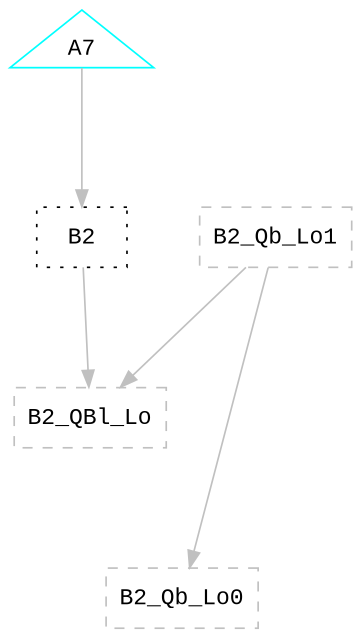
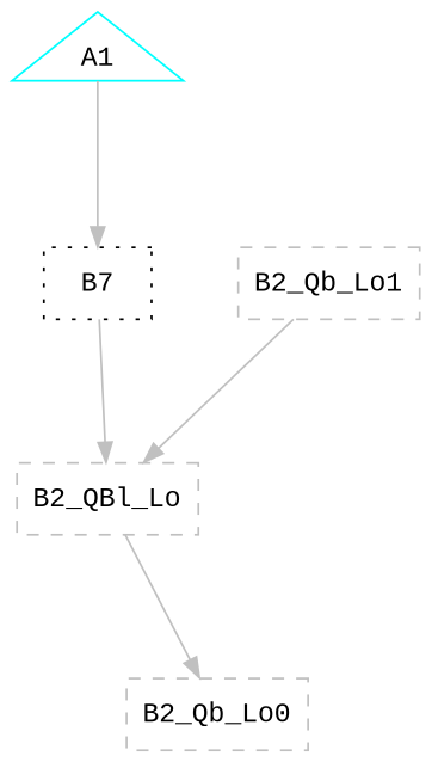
  digraph {
    fontname="Liberation Mono"
    mindist=1.0
    nodesep=0.6
    rankdir=TB
    ranksep=1.0
    root=Demo
    node [color=gray cpu=0 fillcolor=white flags="0x0000000a" fontname="Liberation Mono" shape=rectangle style="dashed, filled" type=qbuf]
    edge [color=gray fontname="Liberation Mono" type=meta]
-   A1 [beamproc=beamA bpentry=false bpexit=false color=cyan flags="0x00000000" patentry=false patexit=false pattern=patternA shape=triangle startoffs=8391160982036611172 style=filled thread=0 toffs=7308895133777555061 type=startthread label=A7]
-   B2 [beamproc=beamB bpentry=false bpexit=false color=black flags="0x00100008" patentry=false patexit=false pattern=patternB qhi=false qil=false qlo=true style="dotted, filled" tperiod=1000 type=blockalign]
+   A1 [beamproc=beamA bpentry=false bpexit=false color=cyan flags="0x00000000" patentry=false patexit=false pattern=patternA shape=triangle startoffs=8391160982036611172 style=filled thread=0 toffs=7308895133777555061 type=startthread]
+   B2 [beamproc=beamB bpentry=false bpexit=false color=black flags="0x00100008" patentry=false patexit=false pattern=patternB qhi=false qil=false qlo=true style="dotted, filled" tperiod=1000 type=blockalign label=B7]
    B2_QBl_Lo [flags="0x00000009" type=qinfo]
    B2_Qb_Lo0
    B2_Qb_Lo1
    A1 -> B2 [type=origindst]
    B2 -> B2_QBl_Lo [type=priolo]
-   B2_Qb_Lo1 -> B2_Qb_Lo0
+   B2_QBl_Lo -> B2_Qb_Lo0
    B2_Qb_Lo1 -> B2_QBl_Lo
  }
